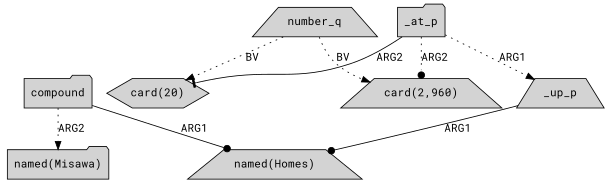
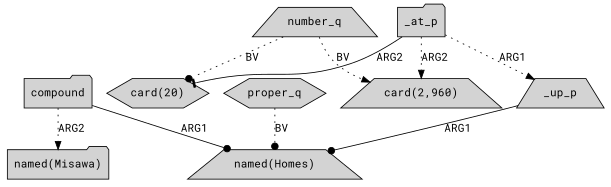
  digraph {
    fontname="Roboto Mono"
    node [fontname="Roboto Mono" shape=trapezium style=filled]
    edge [arrowhead=normal fontname="Roboto Mono" style=dotted]
    _at_p [shape=folder]
    "card(2,960)"
    _up_p
    "card(20)" [shape=hexagon]
    "named(Homes)"
+   proper_q [shape=hexagon]
    "named(Misawa)" [shape=folder]
    compound [shape=folder]
    number_q
-   _at_p -> "card(2,960)" [arrowhead=dot label=ARG2]
+   _at_p -> "card(2,960)" [label=ARG2]
    _at_p -> _up_p [label=ARG1]
    _at_p -> "card(20)" [arrowhead=tee label=ARG2 style=solid]
    _up_p -> "named(Homes)" [arrowhead=dot label=ARG1 style=solid]
+   proper_q -> "named(Homes)" [arrowhead=dot label=BV]
    compound -> "named(Homes)" [arrowhead=dot label=ARG1 style=solid]
    compound -> "named(Misawa)" [label=ARG2]
    number_q -> "card(2,960)" [label=BV]
-   number_q -> "card(20)" [label=BV]
+   number_q -> "card(20)" [arrowhead=dot label=BV]
  }
